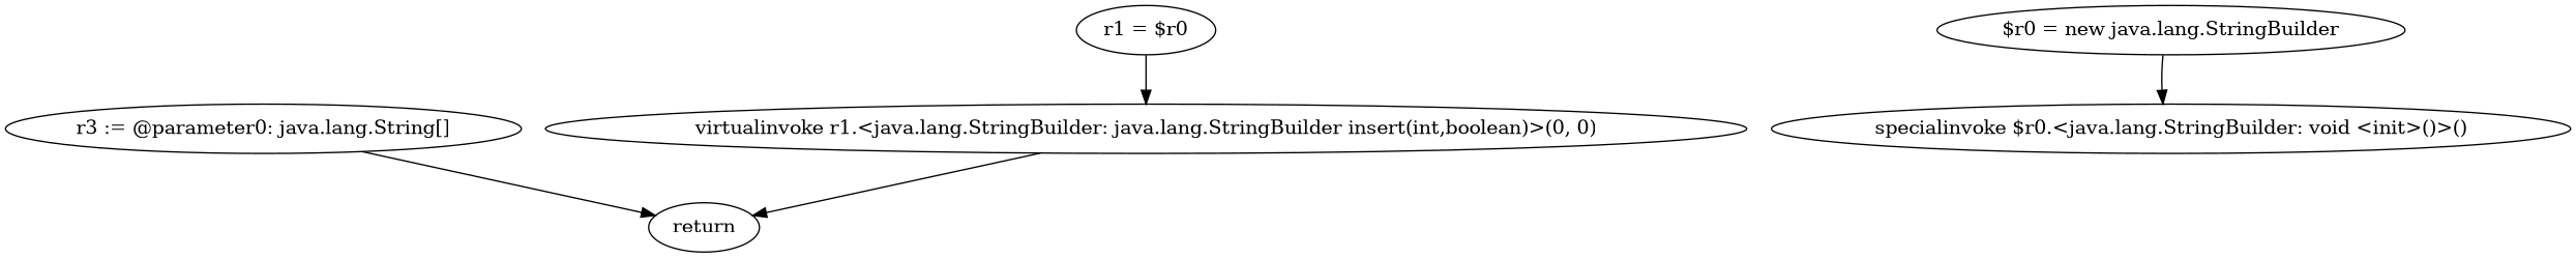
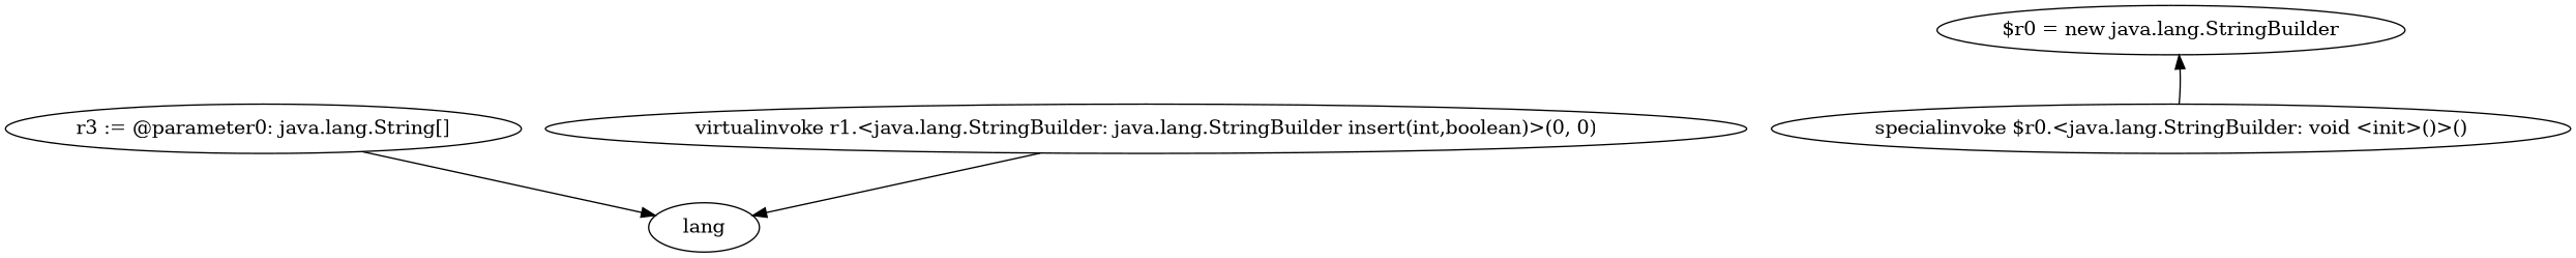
  digraph {
    "r3 := @parameter0: java.lang.String[]"
-   return
+   return [label=lang]
    "$r0 = new java.lang.StringBuilder"
    "specialinvoke $r0.<java.lang.StringBuilder: void <init>()>()"
-   "r1 = $r0"
    "virtualinvoke r1.<java.lang.StringBuilder: java.lang.StringBuilder insert(int,boolean)>(0, 0)"
    "r3 := @parameter0: java.lang.String[]" -> return
-   "$r0 = new java.lang.StringBuilder" -> "specialinvoke $r0.<java.lang.StringBuilder: void <init>()>()"
-   "r1 = $r0" -> "virtualinvoke r1.<java.lang.StringBuilder: java.lang.StringBuilder insert(int,boolean)>(0, 0)"
+   "specialinvoke $r0.<java.lang.StringBuilder: void <init>()>()" -> "$r0 = new java.lang.StringBuilder"
    "virtualinvoke r1.<java.lang.StringBuilder: java.lang.StringBuilder insert(int,boolean)>(0, 0)" -> return
  }
